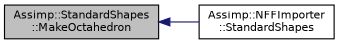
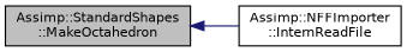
  digraph {
    rankdir=LR
    node [color=black fontname=Helvetica fontsize=10 shape=record style=filled]
    n1 [fillcolor=grey75 fontcolor=black height=0.2 label="Assimp::StandardShapes\l::MakeOctahedron" width=0.4]
-   n2 [fillcolor=white height=0.2 label="Assimp::NFFImporter\l::StandardShapes" width=0.4]
+   n2 [fillcolor=white height=0.2 label="Assimp::NFFImporter\l::InternReadFile" width=0.4]
    n1 -> n2 [color=midnightblue dir=back fontname=Helvetica fontsize=10 labelfontname=Helvetica labelfontsize=10 style=solid]
  }
